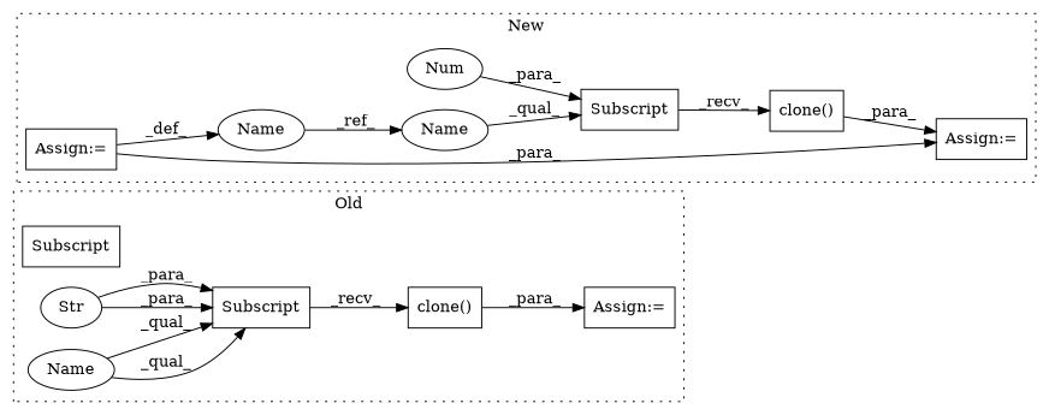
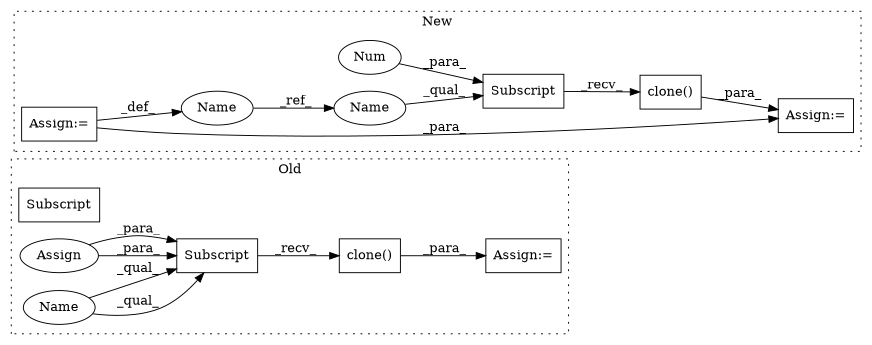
  digraph {
    rankdir=LR
    node [a=68 l=3 s=2712 shape=box]
    n1 [a=75 l=41 label="clone()"]
    n2 [label="Assign:=" s=2709]
    n3 [a=63 l="33,0" label=Subscript s="2712,0"]
-   n4 [a=66 l=15 label=Str s=2729 shape=ellipse]
+   n4 [a=66 l=15 label=Assign s=2729 shape=ellipse]
    n5 [a=87 l=16 label=Name shape=ellipse]
    n6 [a=63 l="33,0" label=Subscript s="2712,0"]
    n7 [a=75 l=27 label="clone()" s=3670]
    n8 [label="Assign:=" s=3667]
    n9 [a=63 l="19,0" label=Subscript s="3670,0"]
    n10 [a=76 l=1 label=Num s=3687 shape=ellipse]
    n11 [a=87 l=16 label=Name s=3566 shape=ellipse]
    n12 [label="Assign:=" s=3074]
    n13 [a=87 l=16 label=Name s=3670 shape=ellipse]
    subgraph cluster_1 {
      label=Old
      style=dotted
      n1
      n2
      n3
      n4
      n5
      n6
    }
    subgraph cluster_2 {
      label=New
      style=dotted
      n7
      n8
      n9
      n10
      n11
      n12
      n13
    }
    n1 -> n2 [label=_para_]
    n4 -> n6 [label=_para_]
    n4 -> n6 [label=_para_]
    n5 -> n6 [label=_qual_]
    n5 -> n6 [label=_qual_]
    n6 -> n1 [label=_recv_]
    n7 -> n8 [label=_para_]
    n9 -> n7 [label=_recv_]
    n10 -> n9 [label=_para_]
    n11 -> n13 [label=_ref_]
    n12 -> n8 [label=_para_]
    n12 -> n11 [label=_def_]
    n13 -> n9 [label=_qual_]
  }
